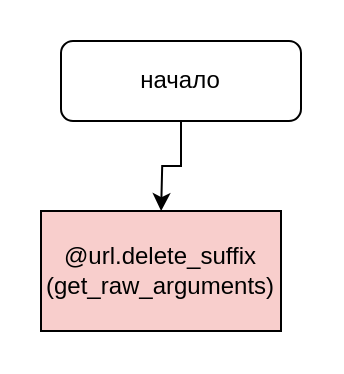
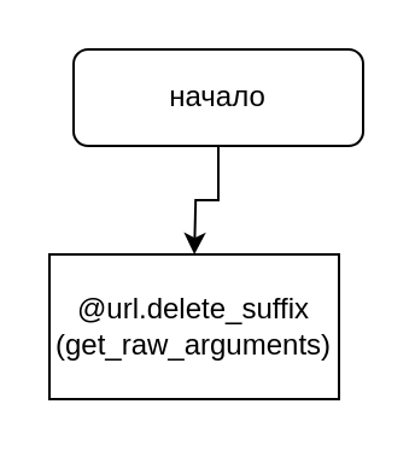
  <mxCell id="0" />
  <mxCell id="1" parent="0" />
  <mxCell id="2" value="" style="edgeStyle=orthogonalEdgeStyle;rounded=0;orthogonalLoop=1;jettySize=auto;html=1;" edge="1" parent="1" source="3"><mxGeometry relative="1" as="geometry"><mxPoint x="80.059" y="105.039" as="targetPoint" /></mxGeometry></mxCell>
  <mxCell id="3" value="начало" style="rounded=1;whiteSpace=wrap;html=1;" vertex="1" parent="1"><mxGeometry x="30" y="20" width="120" height="40" as="geometry" /></mxCell>
- <mxCell id="4" value="&lt;div&gt;@url.delete_suffix&lt;/div&gt;&lt;div&gt;(get_raw_arguments)&lt;br&gt;&lt;/div&gt;" style="rounded=0;whiteSpace=wrap;html=1;fillColor=#f8cecc;" vertex="1" parent="1"><mxGeometry x="20" y="105" width="120" height="60" as="geometry" /></mxCell>
+ <mxCell id="4" value="&lt;div&gt;@url.delete_suffix&lt;/div&gt;&lt;div&gt;(get_raw_arguments)&lt;br&gt;&lt;/div&gt;" style="rounded=0;whiteSpace=wrap;html=1;" vertex="1" parent="1"><mxGeometry x="20" y="105" width="120" height="60" as="geometry" /></mxCell>
